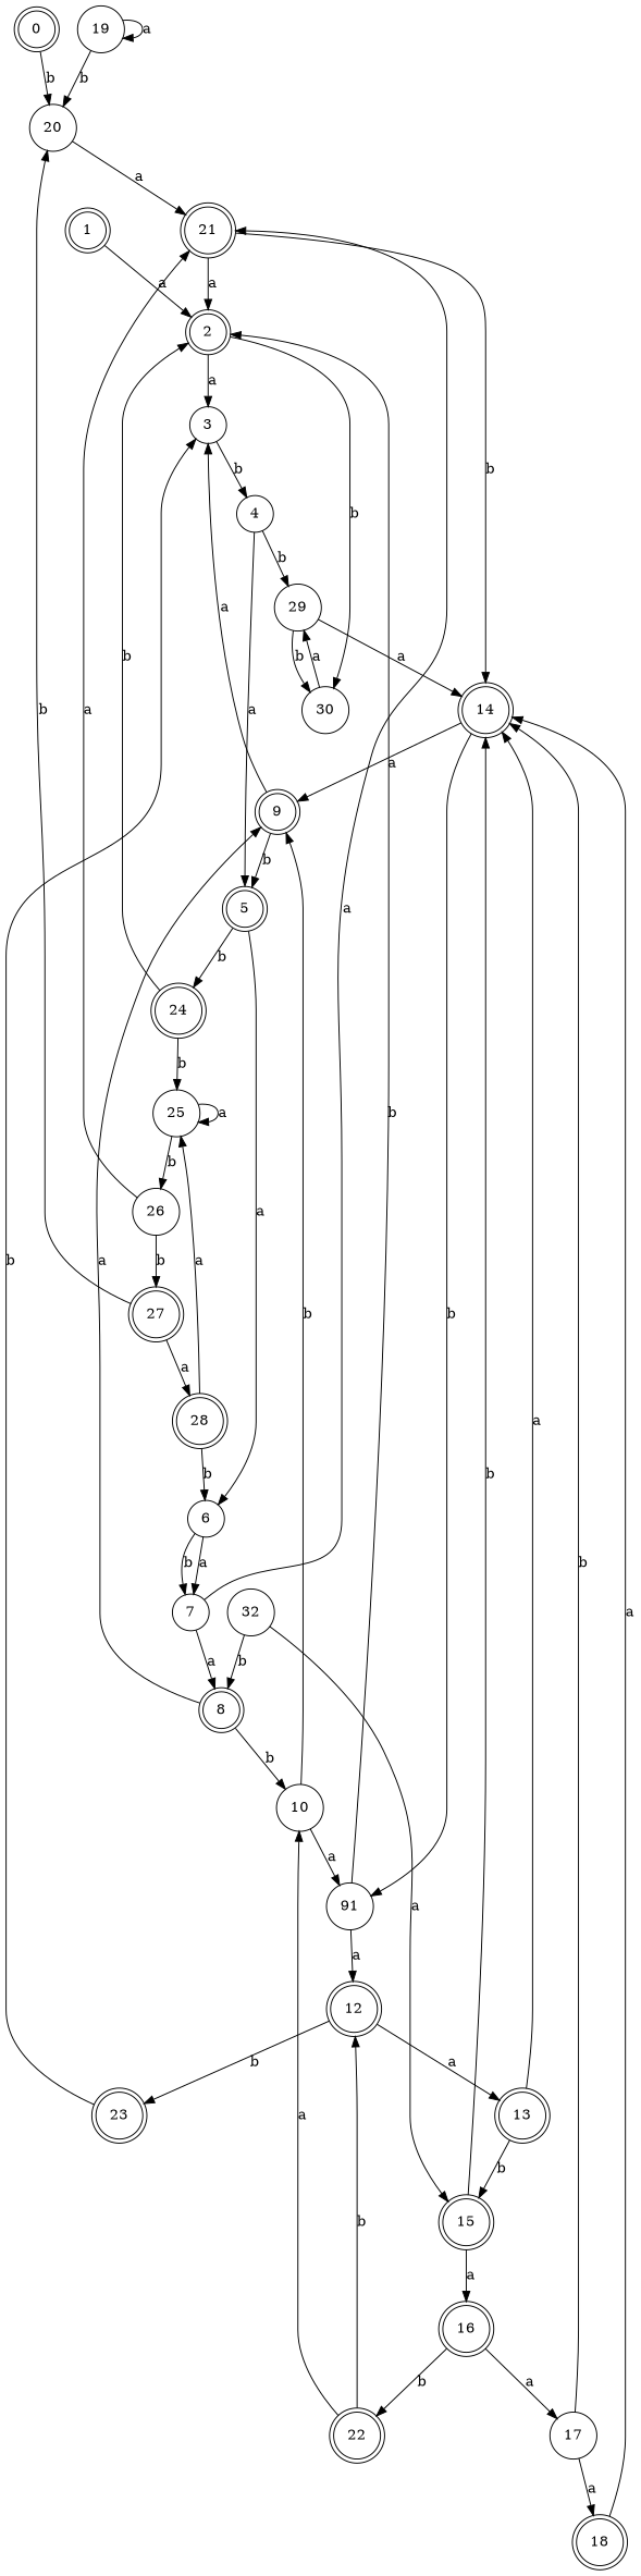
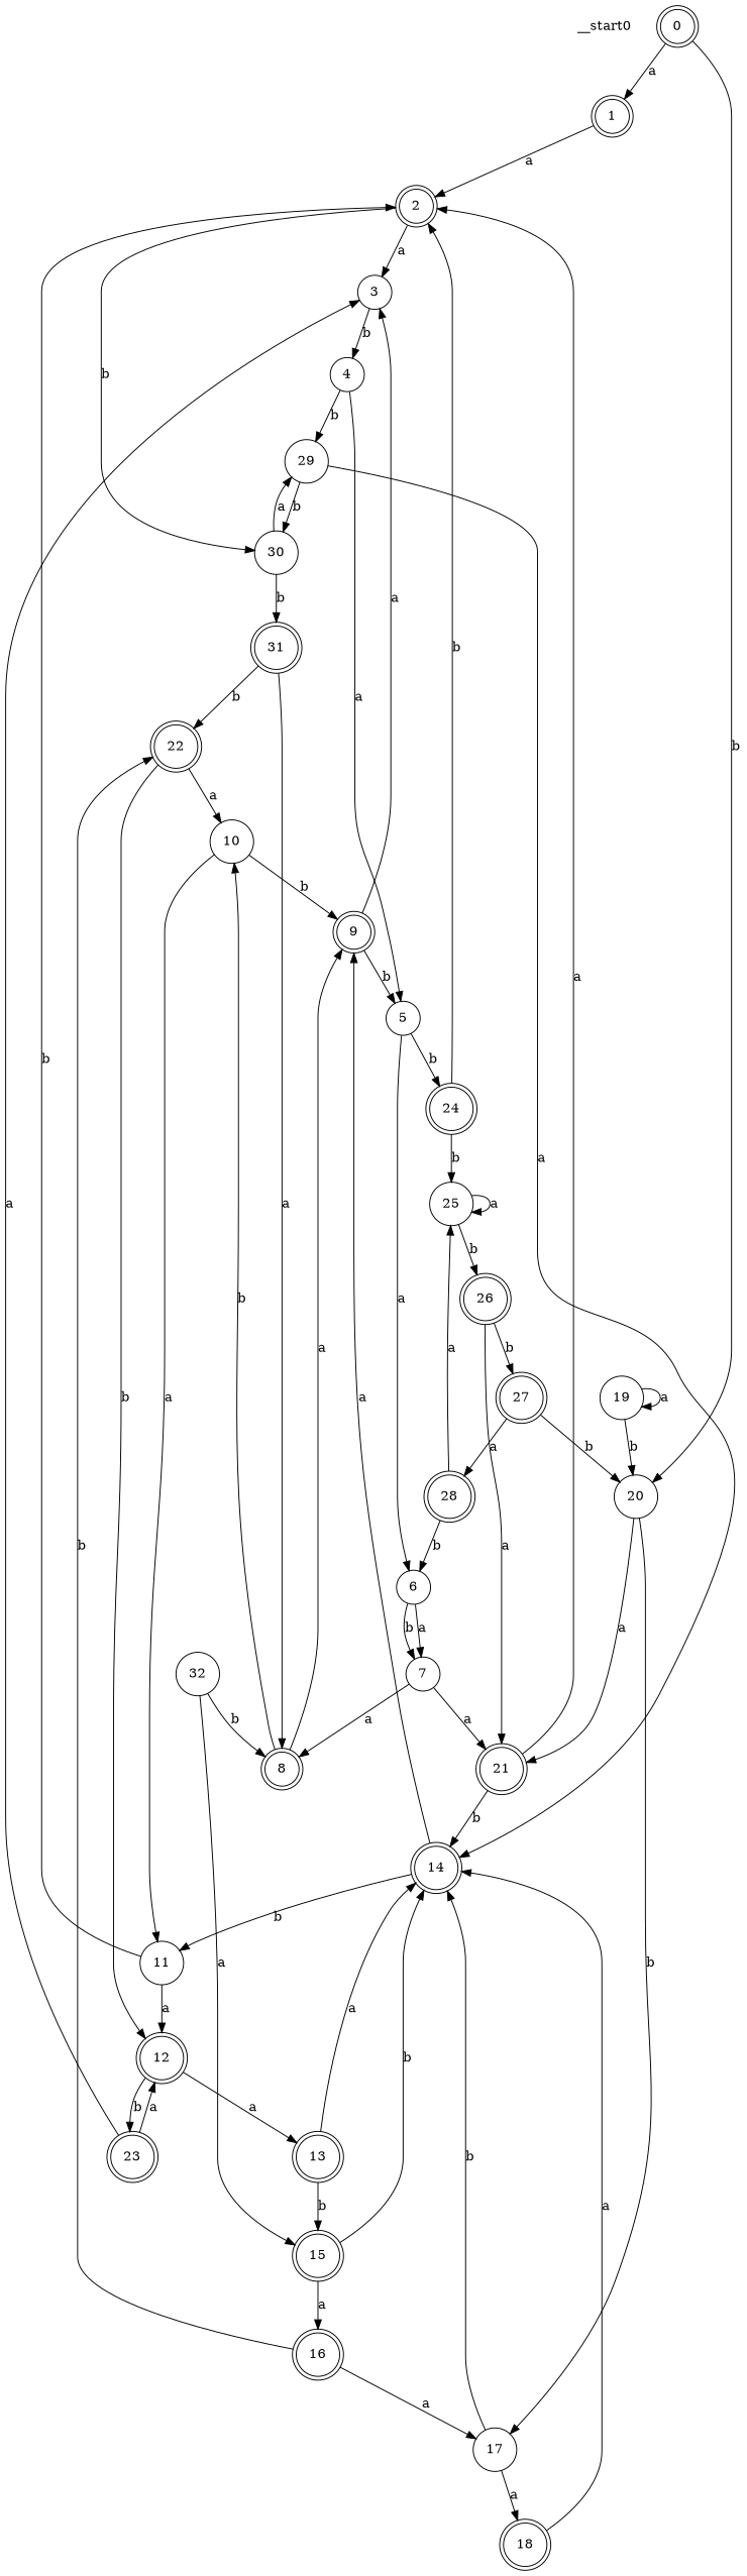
  digraph {
    rankdir=TB
    node [shape=doublecircle color=black fillcolor=white style="rounded,filled"]
+   __start0 [shape=none color="" fillcolor="" style=""]
    n2 [label=0]
    n3 [label=1]
    n4 [label=20 shape=circle style=filled]
    n5 [label=2]
    n6 [label=21]
    n7 [label=17 shape=circle style=filled]
    n8 [label=3 shape=circle style=filled]
    n9 [label=30 shape=circle style=filled]
    n10 [label=16]
    n11 [label=22]
    n12 [label=4 shape=circle style=filled]
    n13 [label=29 shape=circle style=filled]
-   n15 [label=5]
+   n14 [label=31]
+   n15 [label=5 shape=circle]
    n16 [label=32 shape=circle style=filled]
    n17 [label=8]
    n18 [label=15]
    n19 [label=6 shape=circle style=filled]
    n20 [label=24]
    n21 [label=14]
    n22 [label=7 shape=circle style=filled]
    n23 [label=25 shape=circle style=filled]
    n24 [label=9]
    n25 [label=10 shape=circle style=filled]
-   n26 [label=91 shape=circle style=filled]
+   n26 [label=11 shape=circle style=filled]
    n27 [label=12]
    n28 [label=13]
    n29 [label=23]
    n30 [label=18]
    n31 [label=19 shape=circle style=filled]
-   n32 [label=26 shape=circle]
+   n32 [label=26]
    n33 [label=27]
    n34 [label=28 style=filled]
+   n2 -> n3 [label=a]
    n2 -> n4 [label=b]
    n3 -> n5 [label=a]
    n4 -> n6 [label=a]
+   n4 -> n7 [label=b]
    n5 -> n8 [label=a]
    n5 -> n9 [label=b]
    n6 -> n5 [label=a]
    n6 -> n21 [label=b]
    n7 -> n21 [label=b]
    n7 -> n30 [label=a]
    n8 -> n12 [label=b]
    n9 -> n13 [label=a]
+   n9 -> n14 [label=b]
    n10 -> n7 [label=a]
    n10 -> n11 [label=b]
    n11 -> n25 [label=a]
    n11 -> n27 [label=b]
    n12 -> n13 [label=b]
    n12 -> n15 [label=a]
    n13 -> n9 [label=b]
    n13 -> n21 [label=a]
+   n14 -> n11 [label=b]
+   n14 -> n17 [label=a]
    n15 -> n19 [label=a]
    n15 -> n20 [label=b]
    n16 -> n17 [label=b]
    n16 -> n18 [label=a]
    n17 -> n24 [label=a]
    n17 -> n25 [label=b]
    n18 -> n10 [label=a]
    n18 -> n21 [label=b]
    n19 -> n22 [label=a]
    n19 -> n22 [label=b]
    n20 -> n5 [label=b]
    n20 -> n23 [label=b]
    n21 -> n24 [label=a]
    n21 -> n26 [label=b]
    n22 -> n6 [label=a]
    n22 -> n17 [label=a]
    n23 -> n23 [label=a]
    n23 -> n32 [label=b]
    n24 -> n8 [label=a]
    n24 -> n15 [label=b]
    n25 -> n24 [label=b]
    n25 -> n26 [label=a]
    n26 -> n5 [label=b]
    n26 -> n27 [label=a]
    n27 -> n28 [label=a]
    n27 -> n29 [label=b]
    n28 -> n18 [label=b]
    n28 -> n21 [label=a]
-   n29 -> n8 [label=b]
+   n29 -> n8 [label=a]
+   n29 -> n27 [label=a]
    n30 -> n21 [label=a]
    n31 -> n4 [label=b]
    n31 -> n31 [label=a]
    n32 -> n6 [label=a]
    n32 -> n33 [label=b]
    n33 -> n4 [label=b]
    n33 -> n34 [label=a]
    n34 -> n19 [label=b]
    n34 -> n23 [label=a]
  }
